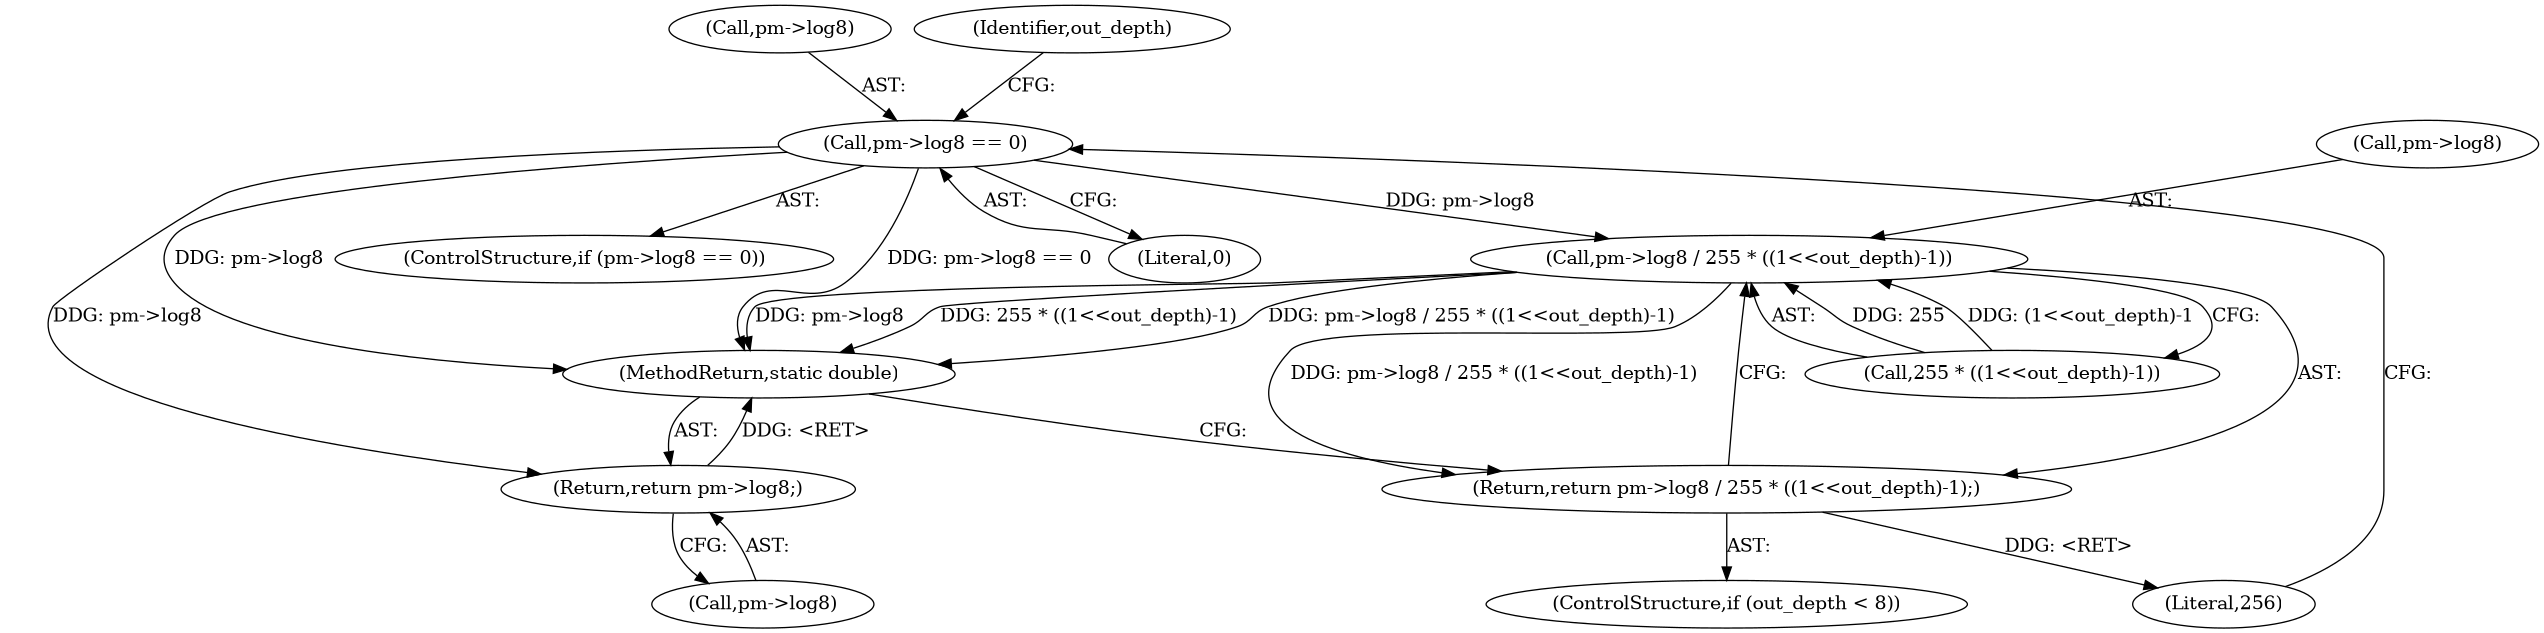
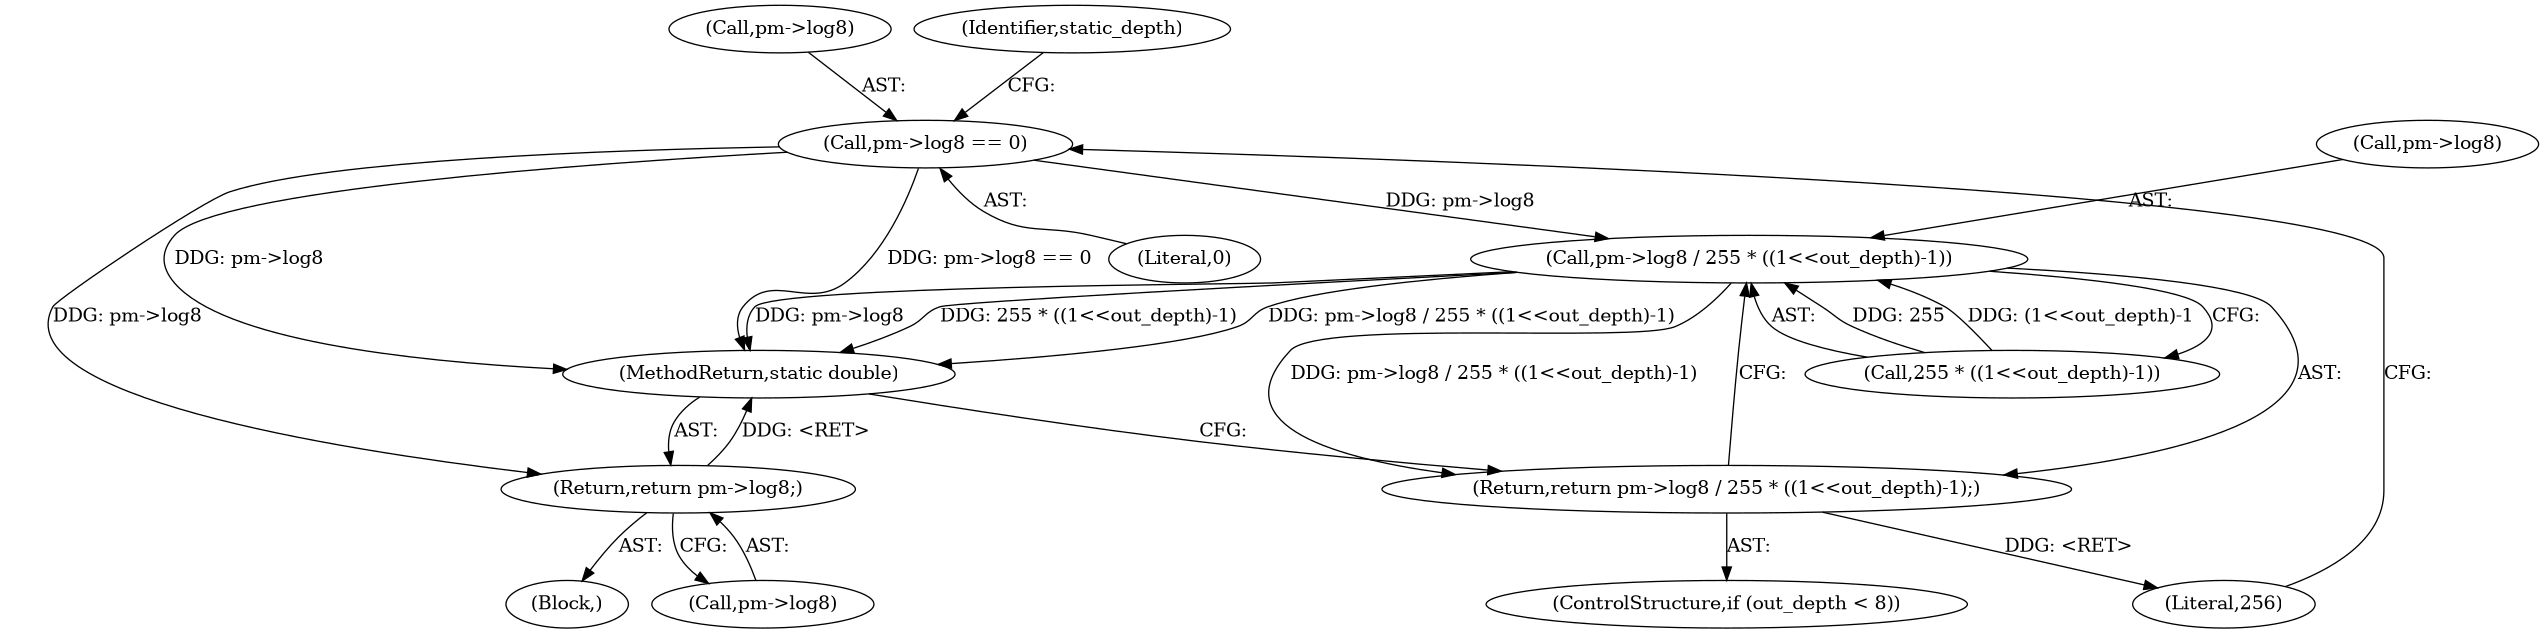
  digraph {
    n1 [label="(Call,pm->log8 == 0)"]
    n2 [label="(Call,pm->log8 / 255 * ((1<<out_depth)-1))"]
    n3 [label="(Return,return pm->log8;)"]
    n4 [label="(MethodReturn,static double)"]
-   n5 [label="(ControlStructure,if (pm->log8 == 0))"]
    n6 [label="(Literal,0)"]
    n7 [label="(Return,return pm->log8 / 255 * ((1<<out_depth)-1);)"]
    n8 [label="(Call,255 * ((1<<out_depth)-1))"]
+   n9 [label="(Block,)"]
    n10 [label="(Call,pm->log8)"]
    n11 [label="(ControlStructure,if (out_depth < 8))"]
    n12 [label="(Literal,256)"]
    n13 [label="(Call,pm->log8)"]
-   n14 [label="(Identifier,out_depth)"]
+   n14 [label="(Identifier,static_depth)"]
    n15 [label="(Call,pm->log8)"]
    n1 -> n2 [label="DDG: pm->log8"]
    n1 -> n3 [label="DDG: pm->log8"]
    n1 -> n4 [label="DDG: pm->log8 == 0"]
    n1 -> n4 [label="DDG: pm->log8"]
-   n1 -> n5 [label="AST: "]
-   n1 -> n6 [label="CFG: "]
    n2 -> n4 [label="DDG: 255 * ((1<<out_depth)-1)"]
    n2 -> n4 [label="DDG: pm->log8 / 255 * ((1<<out_depth)-1)"]
    n2 -> n4 [label="DDG: pm->log8"]
    n2 -> n7 [label="AST: "]
    n2 -> n7 [label="DDG: pm->log8 / 255 * ((1<<out_depth)-1)"]
    n2 -> n8 [label="CFG: "]
    n3 -> n4 [label="DDG: <RET>"]
+   n3 -> n9 [label="AST: "]
    n3 -> n10 [label="CFG: "]
    n4 -> n3 [label="AST: "]
    n4 -> n7 [label="CFG: "]
    n6 -> n1 [label="AST: "]
    n7 -> n2 [label="CFG: "]
    n7 -> n11 [label="AST: "]
    n7 -> n12 [label="DDG: <RET>"]
    n8 -> n2 [label="AST: "]
    n8 -> n2 [label="DDG: 255"]
    n8 -> n2 [label="DDG: (1<<out_depth)-1"]
    n10 -> n3 [label="AST: "]
    n12 -> n1 [label="CFG: "]
    n13 -> n1 [label="AST: "]
    n14 -> n1 [label="CFG: "]
    n15 -> n2 [label="AST: "]
  }
